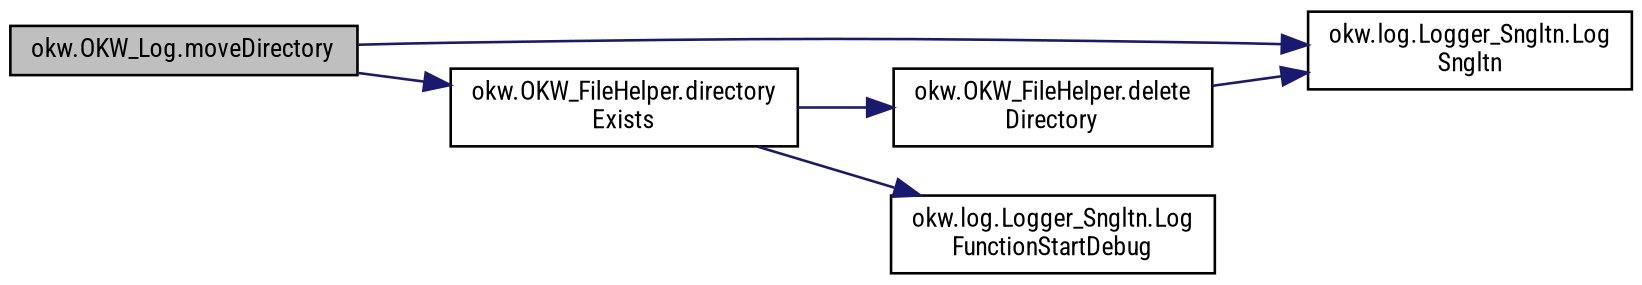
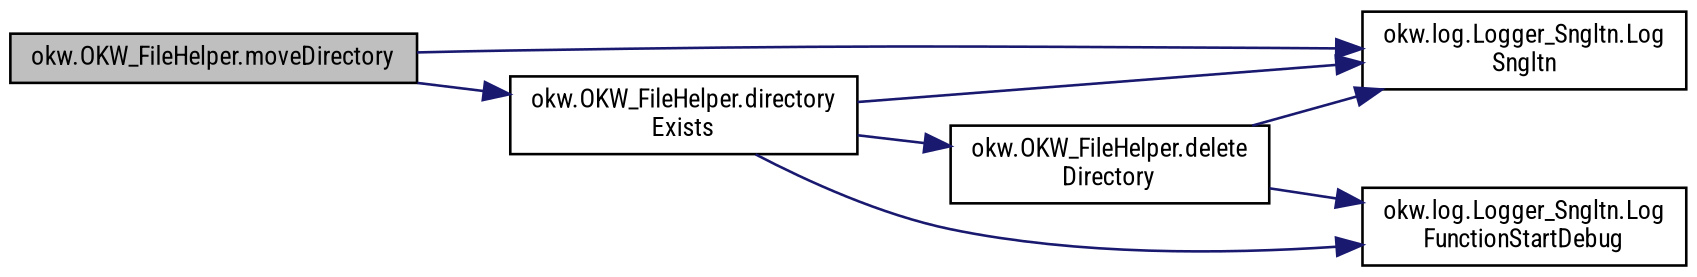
  digraph {
    fontname="Roboto Condensed"
    rankdir=LR
    node [color=black fillcolor=white fontname="Roboto Condensed" fontsize=10 shape=record style=filled]
    edge [color=midnightblue fontname="Roboto Condensed" fontsize=10 labelfontname=Helvetica labelfontsize=10 style=solid]
-   n1 [fillcolor=grey75 fontcolor=black height=0.2 label="okw.OKW_Log.moveDirectory" width=0.4]
+   n1 [fillcolor=grey75 fontcolor=black height=0.2 label="okw.OKW_FileHelper.moveDirectory" width=0.4]
    n2 [height=0.2 label="okw.log.Logger_Sngltn.Log\lSngltn" width=0.4]
    n3 [height=0.2 label="okw.OKW_FileHelper.directory\lExists" width=0.4]
    n4 [height=0.2 label="okw.OKW_FileHelper.delete\lDirectory" width=0.4]
    n5 [height=0.2 label="okw.log.Logger_Sngltn.Log\lFunctionStartDebug" width=0.4]
    n1 -> n2
    n1 -> n3
+   n3 -> n2
    n3 -> n4
    n3 -> n5
    n4 -> n2
+   n4 -> n5
  }
